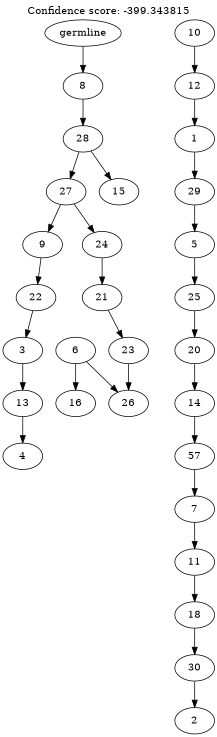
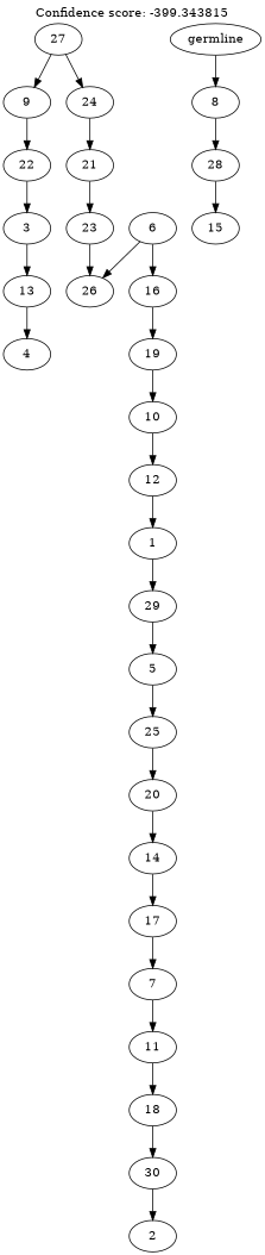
  digraph {
    label="Confidence score: -399.343815"
    labelloc=t
    n1 [label=13]
    n2 [label=4]
    n3 [label=3]
    n4 [label=22]
    n5 [label=9]
    n6 [label=27]
    n7 [label=24]
    n8 [label=30]
    n9 [label=2]
    n10 [label=18]
    n11 [label=11]
    n12 [label=7]
-   n13 [label=57]
+   n13 [label=17]
    n14 [label=14]
    n15 [label=20]
    n16 [label=25]
    n17 [label=5]
    n18 [label=29]
    n19 [label=1]
    n20 [label=12]
    n21 [label=10]
+   n22 [label=19]
    n23 [label=16]
    n24 [label=6]
    n25 [label=26]
    n26 [label=23]
    n27 [label=21]
    n28 [label=15]
    n29 [label=28]
    n30 [label=8]
    n31 [label=germline]
    n1 -> n2
    n3 -> n1
    n4 -> n3
    n5 -> n4
    n6 -> n5
    n6 -> n7
    n7 -> n27
    n8 -> n9
    n10 -> n8
    n11 -> n10
    n12 -> n11
    n13 -> n12
    n14 -> n13
    n15 -> n14
    n16 -> n15
    n17 -> n16
    n18 -> n17
    n19 -> n18
    n20 -> n19
    n21 -> n20
+   n22 -> n21
+   n23 -> n22
    n24 -> n23
    n24 -> n25
    n26 -> n25
    n27 -> n26
-   n29 -> n6
    n29 -> n28
    n30 -> n29
    n31 -> n30
  }
